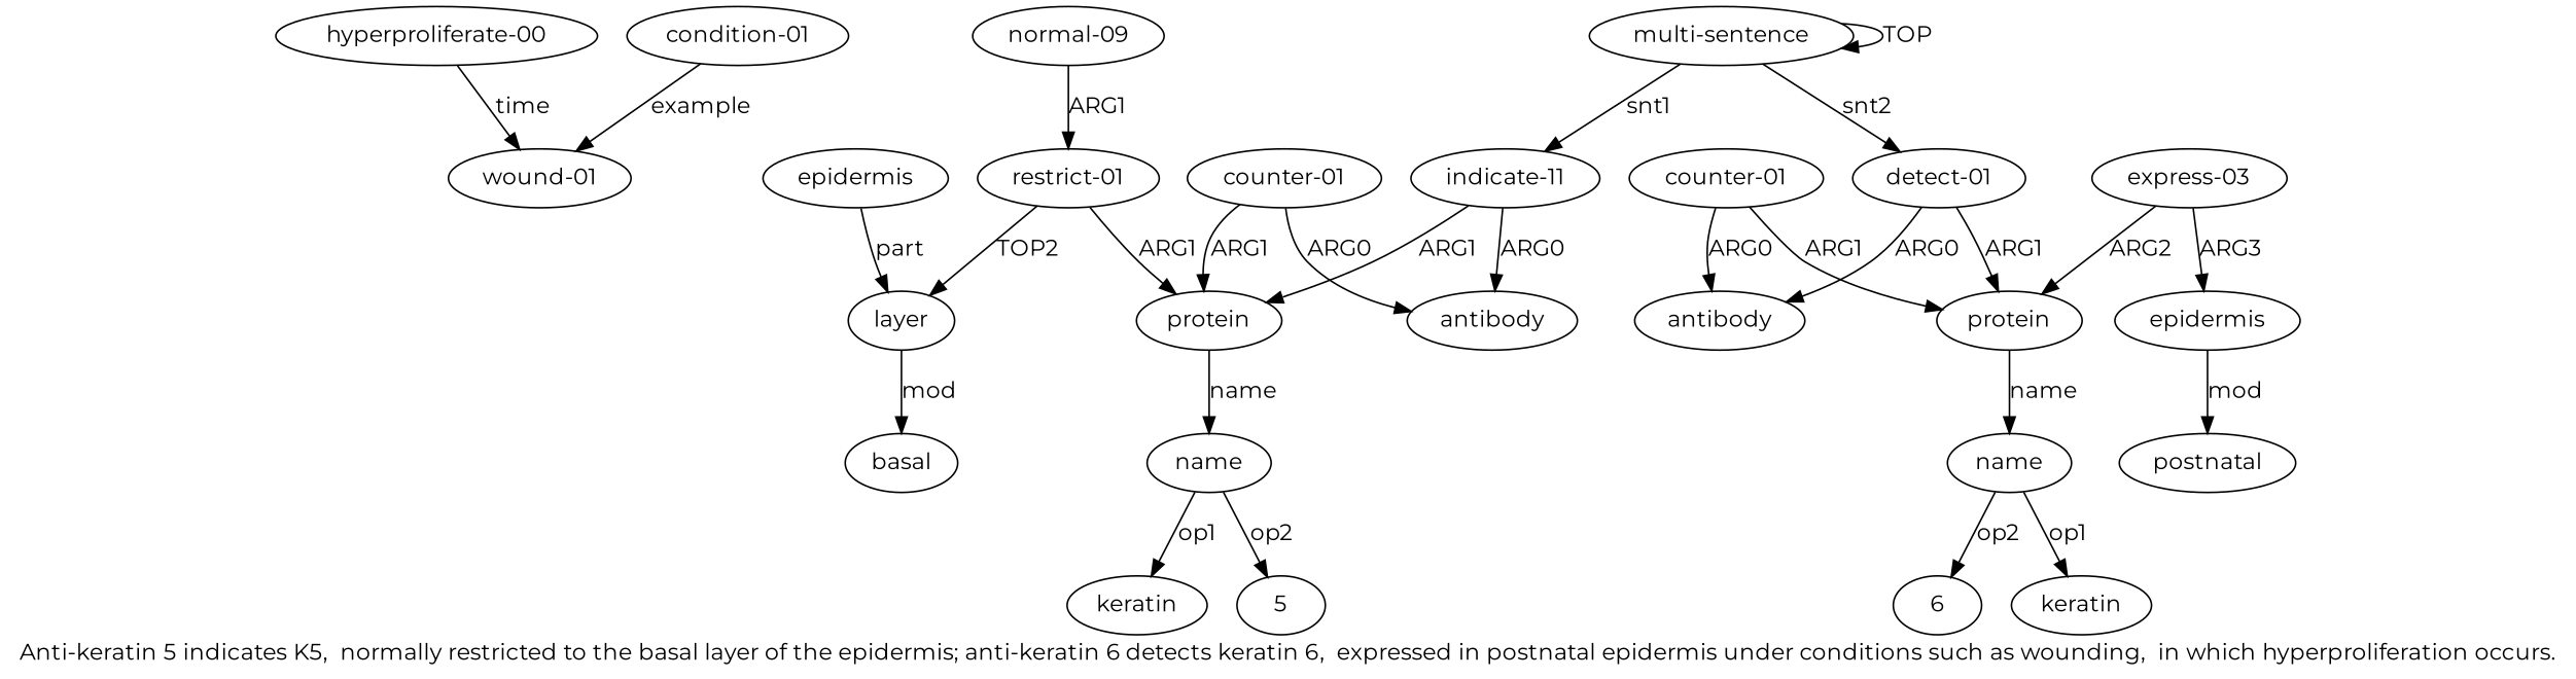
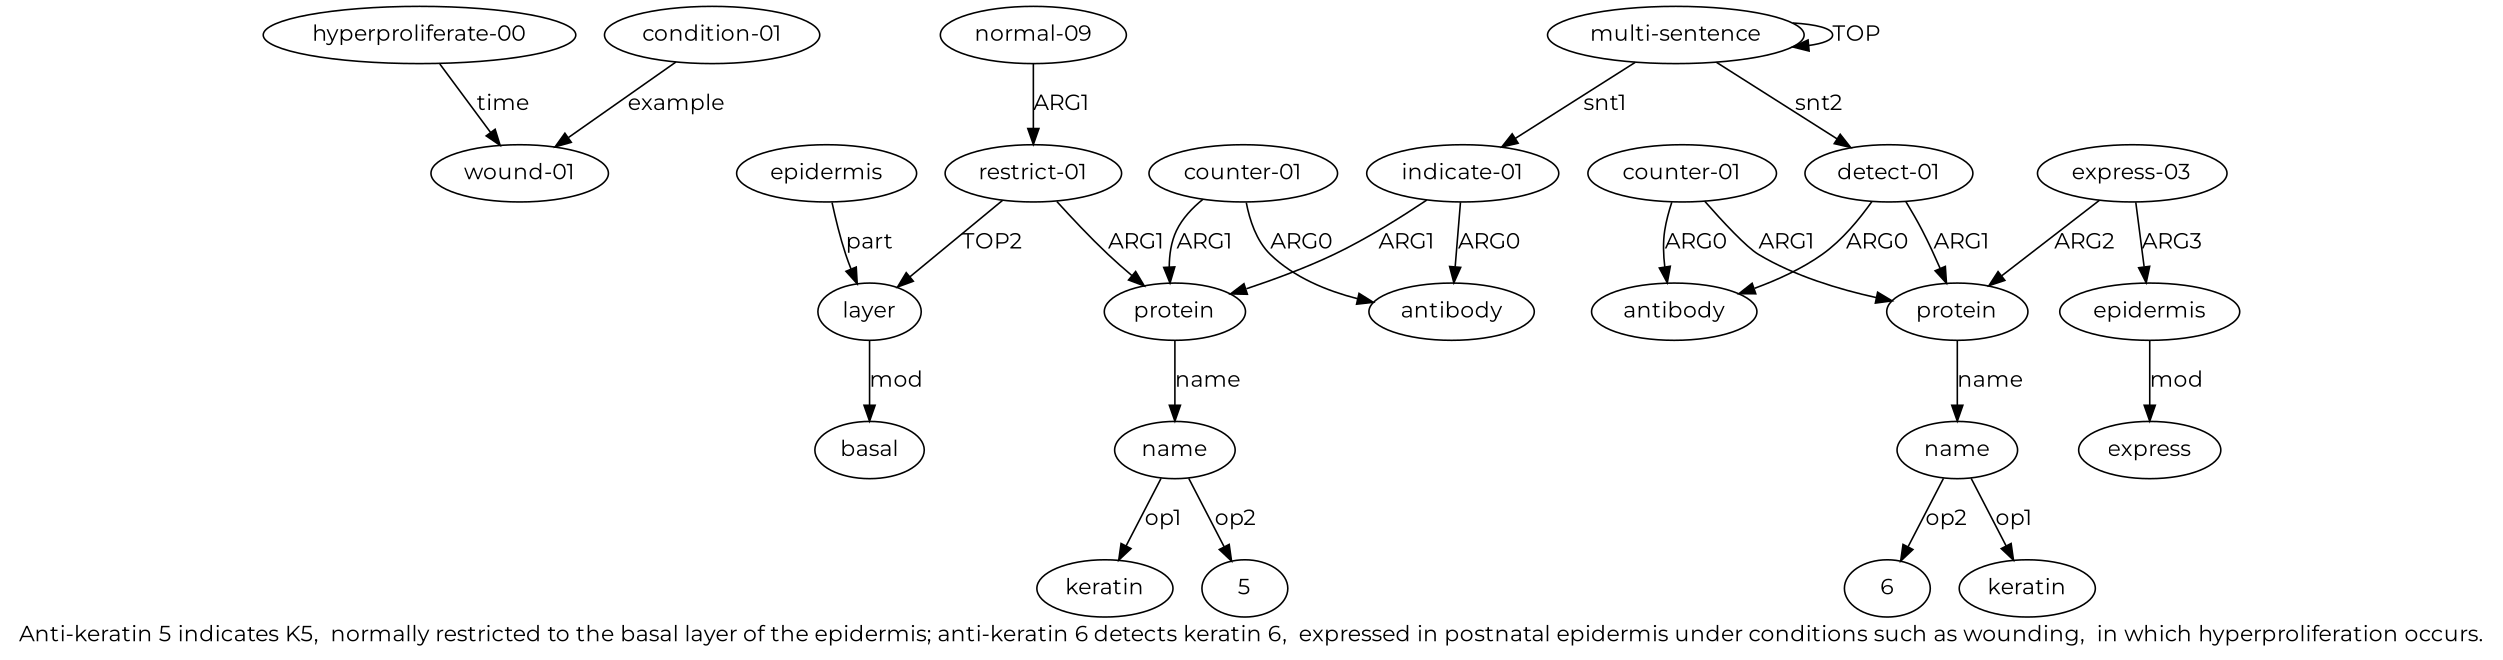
  digraph {
    fontname=Montserrat
    label="Anti-keratin 5 indicates K5,  normally restricted to the basal layer of the epidermis; anti-keratin 6 detects keratin 6,  expressed in postnatal epidermis under conditions such as wounding,  in which hyperproliferation occurs."
    node [color=black fontname=Montserrat gold_ind=-1 gold_label=keratin test_ind=-1 test_label=keratin]
    edge [color=black fontname=Montserrat gold_label=ARG1 test_label=ARG1]
    n1 [gold_ind=20 gold_label="wound-01" label="wound-01" test_ind=20 test_label="wound-01"]
    n2 [gold_ind=21 gold_label="hyperproliferate-00" label="hyperproliferate-00" test_ind=21 test_label="hyperproliferate-00"]
    n3 [label=keratin]
    n4 [gold_label=6 label=6 test_label=6]
    n5 [gold_label=5 label=5 test_label=5]
    n6 [label=keratin]
    n7 [gold_ind=15 gold_label=name label=name test_ind=15 test_label=name]
    n8 [gold_ind=14 gold_label=protein label=protein test_ind=14 test_label=protein]
    n9 [gold_ind=17 gold_label=epidermis label=epidermis test_ind=17 test_label=epidermis]
-   n10 [gold_ind=18 gold_label=postnatal label=postnatal test_ind=18 test_label=postnatal]
+   n10 [gold_ind=18 gold_label=postnatal label=express test_ind=18 test_label=postnatal]
    n11 [gold_ind=16 gold_label="express-03" label="express-03" test_ind=16 test_label="express-03"]
    n12 [gold_ind=11 gold_label="detect-01" label="detect-01" test_ind=11 test_label="detect-01"]
    n13 [gold_ind=12 gold_label=antibody label=antibody test_ind=12 test_label=antibody]
    n14 [gold_ind=10 gold_label="normal-02" label="normal-09" test_ind=10 test_label="normal-02"]
    n15 [gold_ind=6 gold_label="restrict-01" label="restrict-01" test_ind=6 test_label="restrict-01"]
    n16 [gold_ind=4 gold_label=protein label=protein test_ind=4 test_label=protein]
    n17 [gold_ind=7 gold_label=layer label=layer test_ind=7 test_label=layer]
    n18 [gold_ind=5 gold_label=name label=name test_ind=5 test_label=name]
    n19 [gold_ind=9 gold_label=basal label=basal test_ind=9 test_label=basal]
    n20 [gold_ind=13 gold_label="counter-01" label="counter-01" test_ind=13 test_label="counter-01"]
    n21 [gold_ind=19 gold_label="condition-01" label="condition-01" test_ind=19 test_label="condition-01"]
-   n22 [gold_ind=1 gold_label="indicate-01" label="indicate-11" test_ind=1 test_label="indicate-01"]
+   n22 [gold_ind=1 gold_label="indicate-01" label="indicate-01" test_ind=1 test_label="indicate-01"]
    n23 [gold_ind=2 gold_label=antibody label=antibody test_ind=2 test_label=antibody]
    n24 [gold_ind=0 gold_label="multi-sentence" label="multi-sentence" test_ind=0 test_label="multi-sentence"]
    n25 [gold_ind=3 gold_label="counter-01" label="counter-01" test_ind=3 test_label="counter-01"]
    n26 [gold_ind=8 gold_label=epidermis label=epidermis test_ind=8 test_label=epidermis]
    n2 -> n1 [gold_label=time label=time test_label=time]
    n7 -> n4 [gold_label=op2 label=op2 test_label=op2]
    n7 -> n6 [gold_label=op1 label=op1 test_label=op1]
    n8 -> n7 [gold_label=name label=name test_label=name]
    n9 -> n10 [gold_label=mod label=mod test_label=mod]
    n11 -> n8 [gold_label=ARG2 label=ARG2 test_label=ARG2]
    n11 -> n9 [gold_label=ARG3 label=ARG3 test_label=ARG3]
    n12 -> n8 [label=ARG1]
    n12 -> n13 [gold_label=ARG0 label=ARG0 test_label=ARG0]
    n14 -> n15 [label=ARG1]
    n15 -> n16 [label=ARG1]
    n15 -> n17 [gold_label=ARG2 label=TOP2 test_label=ARG2]
    n16 -> n18 [gold_label=name label=name test_label=name]
    n17 -> n19 [gold_label=mod label=mod test_label=mod]
    n18 -> n3 [gold_label=op1 label=op1 test_label=op1]
    n18 -> n5 [gold_label=op2 label=op2 test_label=op2]
    n20 -> n8 [label=ARG1]
    n20 -> n13 [gold_label=ARG0 label=ARG0 test_label=ARG0]
    n21 -> n1 [gold_label=example label=example test_label=example]
    n22 -> n16 [label=ARG1]
    n22 -> n23 [gold_label=ARG0 label=ARG0 test_label=ARG0]
    n24 -> n12 [gold_label=snt2 label=snt2 test_label=snt2]
    n24 -> n22 [gold_label=snt1 label=snt1 test_label=snt1]
    n24 -> n24 [gold_label=TOP label=TOP test_label=TOP]
    n25 -> n16 [label=ARG1]
    n25 -> n23 [gold_label=ARG0 label=ARG0 test_label=ARG0]
    n26 -> n17 [gold_label=part label=part test_label=part]
  }
